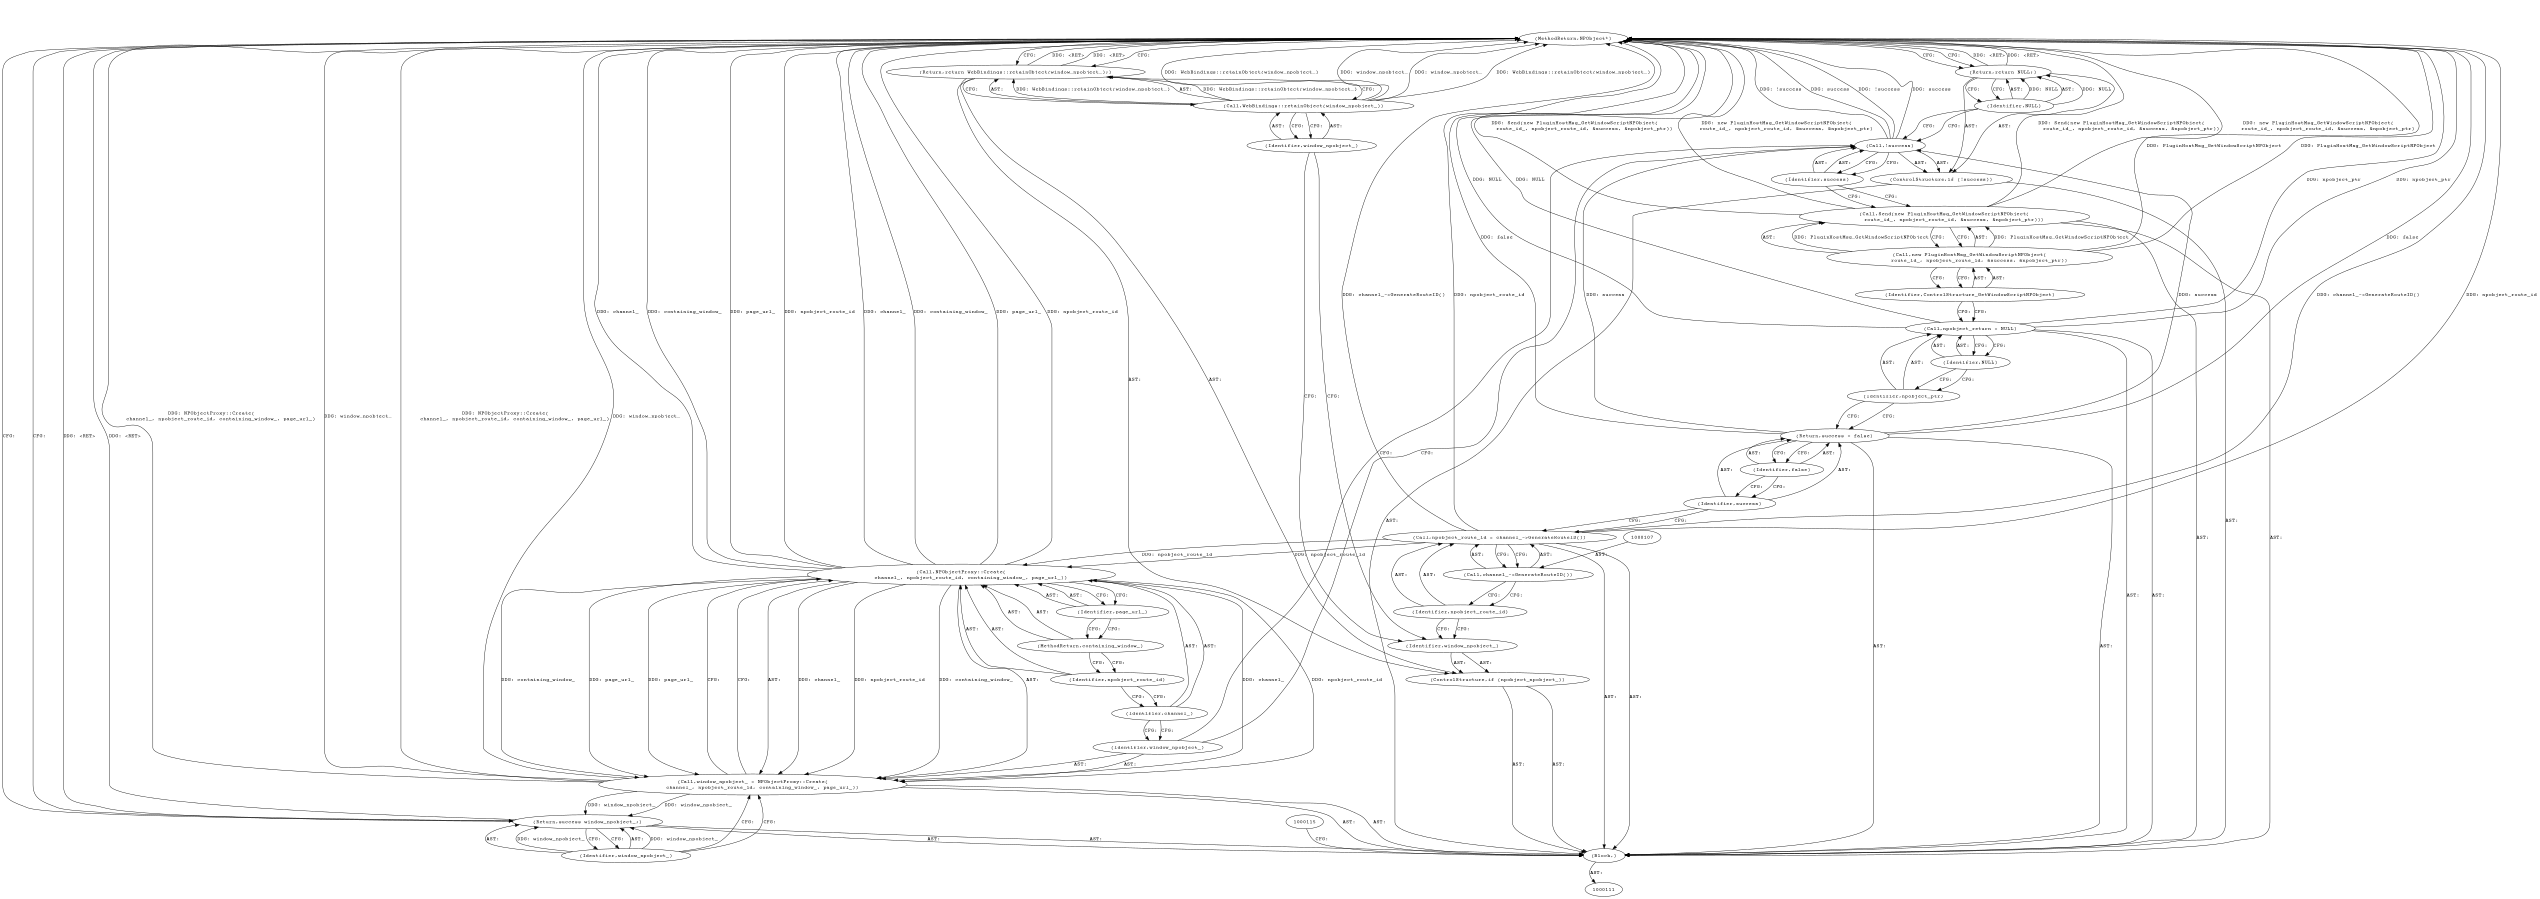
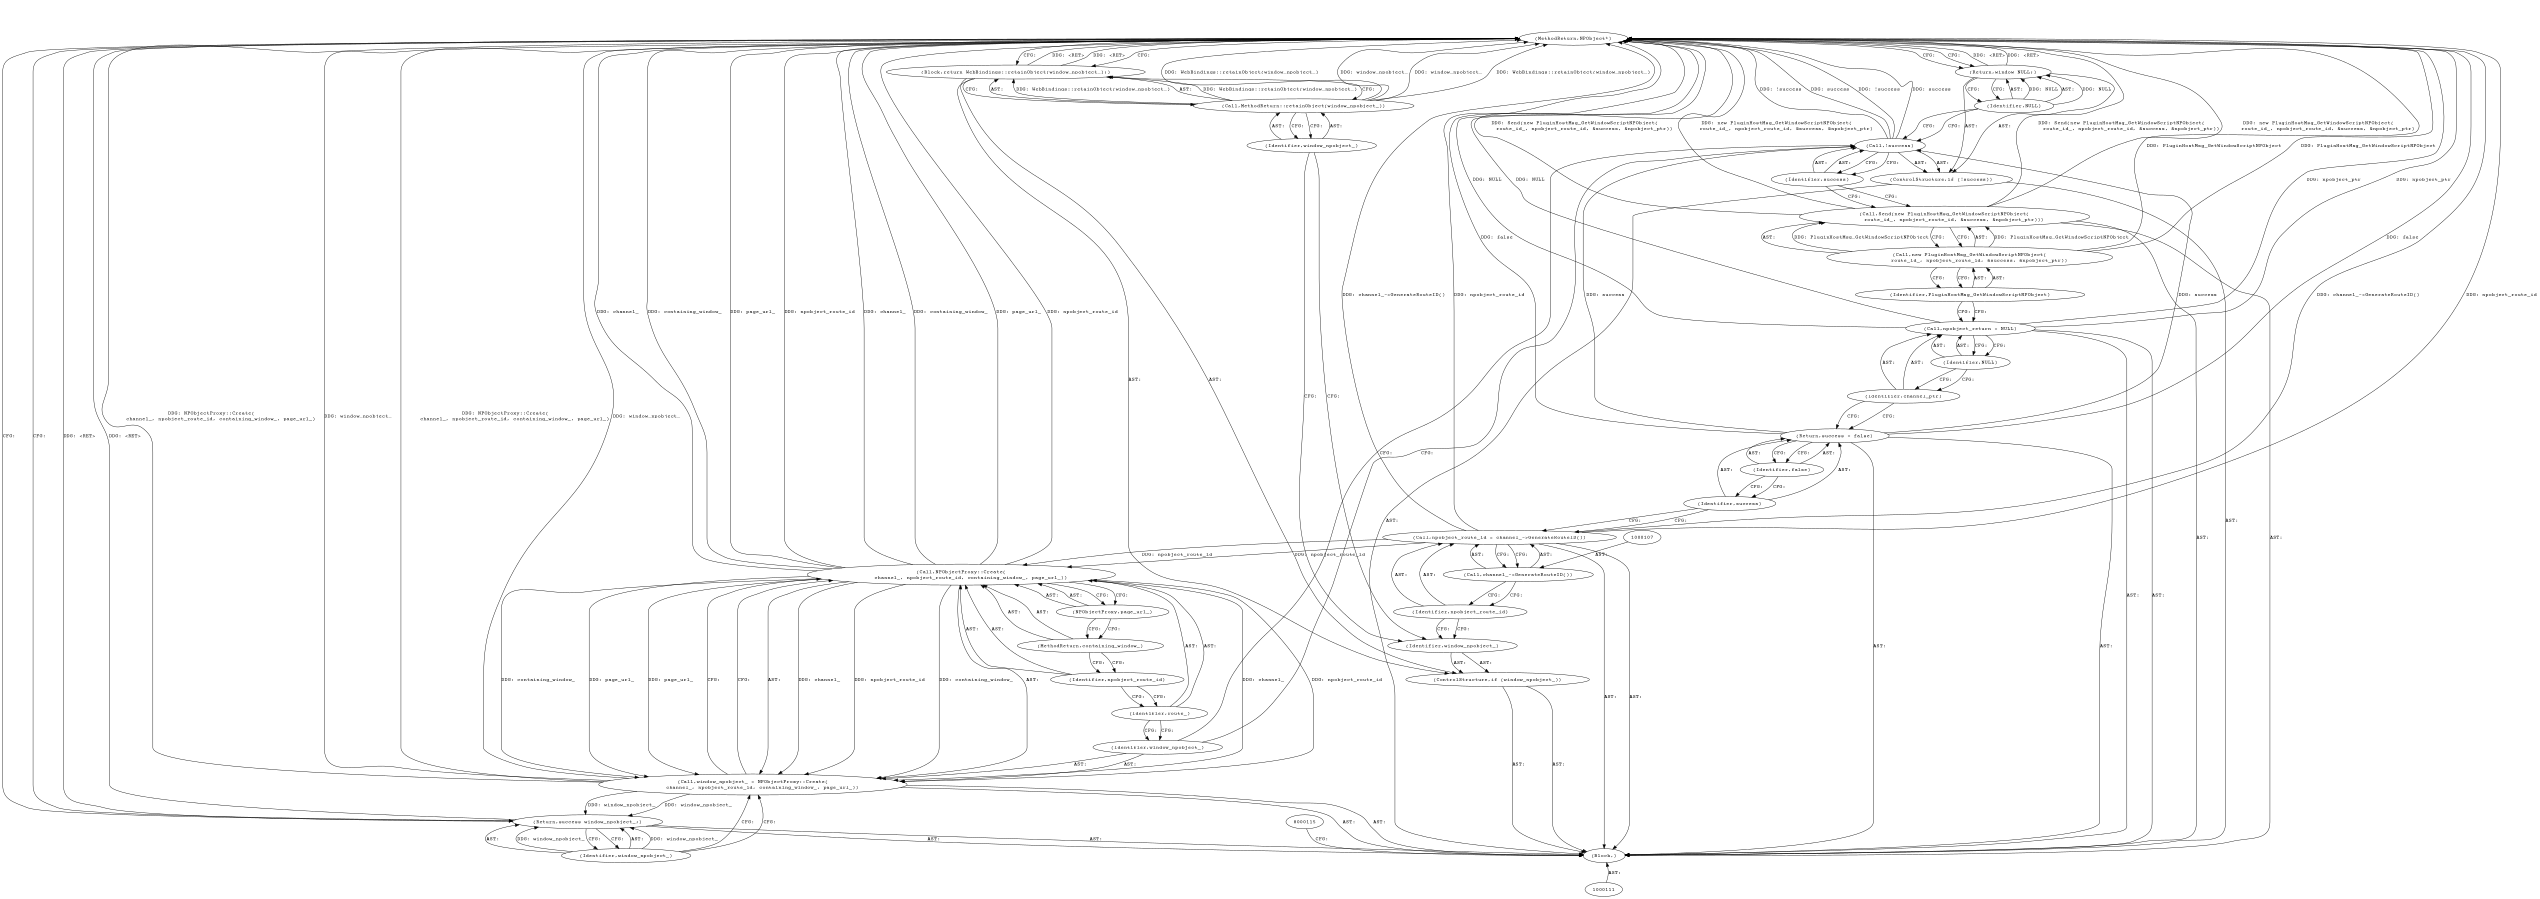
  digraph {
    fontname="Courier Prime"
    node [fontname="Courier Prime"]
    edge [fontname="Courier Prime"]
    n1 [label="(MethodReturn,NPObject*)"]
-   n2 [label="(Return,return NULL;)"]
+   n2 [label="(Return,window NULL;)"]
    n3 [label="(Return,success window_npobject_;)"]
-   n4 [label="(Return,return WebBindings::retainObject(window_npobject_);)"]
+   n4 [label="(Block,return WebBindings::retainObject(window_npobject_);)"]
    n5 [label="(ControlStructure,if (!success))"]
    n6 [label="(Identifier,NULL)"]
    n7 [label="(Block,)"]
    n8 [label="(Identifier,window_npobject_)"]
-   n9 [label="(ControlStructure,if (npobject_npobject_))"]
-   n10 [label="(Call,WebBindings::retainObject(window_npobject_))"]
+   n9 [label="(ControlStructure,if (window_npobject_))"]
+   n10 [label="(Call,MethodReturn::retainObject(window_npobject_))"]
    n11 [label="(Call,!success)"]
    n12 [label="(Identifier,success)"]
    n13 [label="(Call,Send(new PluginHostMsg_GetWindowScriptNPObject(\n      route_id_, npobject_route_id, &success, &npobject_ptr)))"]
    n14 [label="(Call,new PluginHostMsg_GetWindowScriptNPObject(\n      route_id_, npobject_route_id, &success, &npobject_ptr))"]
    n15 [label="(Call,window_npobject_ = NPObjectProxy::Create(\n      channel_, npobject_route_id, containing_window_, page_url_))"]
    n16 [label="(Call,NPObjectProxy::Create(\n      channel_, npobject_route_id, containing_window_, page_url_))"]
-   n17 [label="(Identifier,page_url_)"]
+   n17 [label="(NPObjectProxy,page_url_)"]
    n18 [label="(Identifier,window_npobject_)"]
    n19 [label="(MethodReturn,containing_window_)"]
    n20 [label="(Identifier,npobject_route_id)"]
-   n21 [label="(Identifier,channel_)"]
+   n21 [label="(Identifier,route_)"]
    n22 [label="(Identifier,window_npobject_)"]
    n23 [label="(Identifier,window_npobject_)"]
    n24 [label="(Call,channel_->GenerateRouteID())"]
    n25 [label="(Call,npobject_route_id = channel_->GenerateRouteID())"]
    n26 [label="(Identifier,npobject_route_id)"]
    n27 [label="(Identifier,false)"]
    n28 [label="(Return,success = false)"]
    n29 [label="(Identifier,success)"]
    n30 [label="(Call,npobject_return = NULL)"]
    n31 [label="(Identifier,NULL)"]
-   n32 [label="(Identifier,npobject_ptr)"]
-   n33 [label="(Identifier,ControlStructure_GetWindowScriptNPObject)"]
+   n32 [label="(Identifier,channel_ptr)"]
+   n33 [label="(Identifier,PluginHostMsg_GetWindowScriptNPObject)"]
    1000107
    1000111
-   1000115
+   1000115 [label=8000115]
    n1 -> n2 [label="CFG: "]
    n1 -> n2 [label="CFG: "]
    n1 -> n3 [label="CFG: "]
    n1 -> n3 [label="CFG: "]
    n1 -> n4 [label="CFG: "]
    n1 -> n4 [label="CFG: "]
    n2 -> n1 [label="DDG: <RET>"]
    n2 -> n1 [label="DDG: <RET>"]
    n2 -> n5 [label="AST: "]
    n2 -> n5 [label="AST: "]
    n2 -> n6 [label="CFG: "]
    n2 -> n6 [label="CFG: "]
    n3 -> n1 [label="DDG: <RET>"]
    n3 -> n1 [label="DDG: <RET>"]
    n3 -> n7 [label="AST: "]
    n3 -> n7 [label="AST: "]
    n3 -> n8 [label="CFG: "]
    n3 -> n8 [label="CFG: "]
    n4 -> n1 [label="DDG: <RET>"]
    n4 -> n1 [label="DDG: <RET>"]
    n4 -> n9 [label="AST: "]
    n4 -> n9 [label="AST: "]
    n4 -> n10 [label="CFG: "]
    n4 -> n10 [label="CFG: "]
    n5 -> n7 [label="AST: "]
    n5 -> n7 [label="AST: "]
    n6 -> n2 [label="AST: "]
    n6 -> n2 [label="DDG: NULL"]
    n6 -> n2 [label="AST: "]
    n6 -> n2 [label="DDG: NULL"]
    n6 -> n11 [label="CFG: "]
    n6 -> n11 [label="CFG: "]
    n8 -> n3 [label="AST: "]
    n8 -> n3 [label="DDG: window_npobject_"]
    n8 -> n3 [label="AST: "]
    n8 -> n3 [label="DDG: window_npobject_"]
    n8 -> n15 [label="CFG: "]
    n8 -> n15 [label="CFG: "]
    n9 -> n7 [label="AST: "]
    n9 -> n7 [label="AST: "]
    n10 -> n1 [label="DDG: WebBindings::retainObject(window_npobject_)"]
    n10 -> n1 [label="DDG: window_npobject_"]
    n10 -> n1 [label="DDG: WebBindings::retainObject(window_npobject_)"]
    n10 -> n1 [label="DDG: window_npobject_"]
    n10 -> n4 [label="AST: "]
    n10 -> n4 [label="DDG: WebBindings::retainObject(window_npobject_)"]
    n10 -> n4 [label="AST: "]
    n10 -> n4 [label="DDG: WebBindings::retainObject(window_npobject_)"]
    n10 -> n23 [label="CFG: "]
    n10 -> n23 [label="CFG: "]
    n11 -> n1 [label="DDG: !success"]
    n11 -> n1 [label="DDG: success"]
    n11 -> n1 [label="DDG: !success"]
    n11 -> n1 [label="DDG: success"]
    n11 -> n5 [label="AST: "]
    n11 -> n5 [label="AST: "]
    n11 -> n12 [label="CFG: "]
    n11 -> n12 [label="CFG: "]
    n12 -> n11 [label="AST: "]
    n12 -> n11 [label="AST: "]
    n12 -> n13 [label="CFG: "]
    n12 -> n13 [label="CFG: "]
    n13 -> n1 [label="DDG: Send(new PluginHostMsg_GetWindowScriptNPObject(\n      route_id_, npobject_route_id, &success, &npobject_ptr))"]
    n13 -> n1 [label="DDG: new PluginHostMsg_GetWindowScriptNPObject(\n      route_id_, npobject_route_id, &success, &npobject_ptr)"]
    n13 -> n1 [label="DDG: Send(new PluginHostMsg_GetWindowScriptNPObject(\n      route_id_, npobject_route_id, &success, &npobject_ptr))"]
    n13 -> n1 [label="DDG: new PluginHostMsg_GetWindowScriptNPObject(\n      route_id_, npobject_route_id, &success, &npobject_ptr)"]
    n13 -> n7 [label="AST: "]
    n13 -> n7 [label="AST: "]
    n13 -> n14 [label="CFG: "]
    n13 -> n14 [label="CFG: "]
    n14 -> n1 [label="DDG: PluginHostMsg_GetWindowScriptNPObject"]
    n14 -> n1 [label="DDG: PluginHostMsg_GetWindowScriptNPObject"]
    n14 -> n13 [label="AST: "]
    n14 -> n13 [label="DDG: PluginHostMsg_GetWindowScriptNPObject"]
    n14 -> n13 [label="AST: "]
    n14 -> n13 [label="DDG: PluginHostMsg_GetWindowScriptNPObject"]
    n14 -> n33 [label="CFG: "]
    n14 -> n33 [label="CFG: "]
    n15 -> n1 [label="DDG: NPObjectProxy::Create(\n      channel_, npobject_route_id, containing_window_, page_url_)"]
    n15 -> n1 [label="DDG: window_npobject_"]
    n15 -> n1 [label="DDG: NPObjectProxy::Create(\n      channel_, npobject_route_id, containing_window_, page_url_)"]
    n15 -> n1 [label="DDG: window_npobject_"]
    n15 -> n3 [label="DDG: window_npobject_"]
    n15 -> n3 [label="DDG: window_npobject_"]
    n15 -> n7 [label="AST: "]
    n15 -> n7 [label="AST: "]
    n15 -> n16 [label="CFG: "]
    n15 -> n16 [label="CFG: "]
    n16 -> n1 [label="DDG: channel_"]
    n16 -> n1 [label="DDG: containing_window_"]
    n16 -> n1 [label="DDG: page_url_"]
    n16 -> n1 [label="DDG: npobject_route_id"]
    n16 -> n1 [label="DDG: channel_"]
    n16 -> n1 [label="DDG: containing_window_"]
    n16 -> n1 [label="DDG: page_url_"]
    n16 -> n1 [label="DDG: npobject_route_id"]
    n16 -> n15 [label="AST: "]
    n16 -> n15 [label="DDG: channel_"]
    n16 -> n15 [label="DDG: npobject_route_id"]
    n16 -> n15 [label="DDG: containing_window_"]
    n16 -> n15 [label="DDG: page_url_"]
    n16 -> n15 [label="AST: "]
    n16 -> n15 [label="DDG: channel_"]
    n16 -> n15 [label="DDG: npobject_route_id"]
    n16 -> n15 [label="DDG: containing_window_"]
    n16 -> n15 [label="DDG: page_url_"]
    n16 -> n17 [label="CFG: "]
    n16 -> n17 [label="CFG: "]
    n17 -> n16 [label="AST: "]
    n17 -> n16 [label="AST: "]
    n17 -> n19 [label="CFG: "]
    n17 -> n19 [label="CFG: "]
    n18 -> n11 [label="CFG: "]
    n18 -> n11 [label="CFG: "]
    n18 -> n15 [label="AST: "]
    n18 -> n15 [label="AST: "]
    n19 -> n16 [label="AST: "]
    n19 -> n16 [label="AST: "]
    n19 -> n20 [label="CFG: "]
    n19 -> n20 [label="CFG: "]
    n20 -> n16 [label="AST: "]
    n20 -> n16 [label="AST: "]
    n20 -> n21 [label="CFG: "]
    n20 -> n21 [label="CFG: "]
    n21 -> n16 [label="AST: "]
    n21 -> n16 [label="AST: "]
    n21 -> n18 [label="CFG: "]
    n21 -> n18 [label="CFG: "]
    n22 -> n9 [label="AST: "]
    n22 -> n9 [label="AST: "]
    n23 -> n10 [label="AST: "]
    n23 -> n10 [label="AST: "]
    n23 -> n22 [label="CFG: "]
    n23 -> n22 [label="CFG: "]
    n24 -> n25 [label="AST: "]
    n24 -> n25 [label="AST: "]
    n24 -> n26 [label="CFG: "]
    n24 -> n26 [label="CFG: "]
    n25 -> n1 [label="DDG: channel_->GenerateRouteID()"]
    n25 -> n1 [label="DDG: npobject_route_id"]
    n25 -> n1 [label="DDG: channel_->GenerateRouteID()"]
    n25 -> n1 [label="DDG: npobject_route_id"]
    n25 -> n7 [label="AST: "]
    n25 -> n7 [label="AST: "]
    n25 -> n16 [label="DDG: npobject_route_id"]
    n25 -> n16 [label="DDG: npobject_route_id"]
    n25 -> n24 [label="CFG: "]
    n25 -> n24 [label="CFG: "]
    n26 -> n22 [label="CFG: "]
    n26 -> n22 [label="CFG: "]
    n26 -> n25 [label="AST: "]
    n26 -> n25 [label="AST: "]
    n27 -> n28 [label="AST: "]
    n27 -> n28 [label="AST: "]
    n27 -> n29 [label="CFG: "]
    n27 -> n29 [label="CFG: "]
    n28 -> n1 [label="DDG: false"]
    n28 -> n1 [label="DDG: false"]
    n28 -> n7 [label="AST: "]
    n28 -> n7 [label="AST: "]
    n28 -> n11 [label="DDG: success"]
    n28 -> n11 [label="DDG: success"]
    n28 -> n27 [label="CFG: "]
    n28 -> n27 [label="CFG: "]
    n29 -> n25 [label="CFG: "]
    n29 -> n25 [label="CFG: "]
    n29 -> n28 [label="AST: "]
    n29 -> n28 [label="AST: "]
    n30 -> n1 [label="DDG: npobject_ptr"]
    n30 -> n1 [label="DDG: NULL"]
    n30 -> n1 [label="DDG: npobject_ptr"]
    n30 -> n1 [label="DDG: NULL"]
    n30 -> n7 [label="AST: "]
    n30 -> n7 [label="AST: "]
    n30 -> n31 [label="CFG: "]
    n30 -> n31 [label="CFG: "]
    n31 -> n30 [label="AST: "]
    n31 -> n30 [label="AST: "]
    n31 -> n32 [label="CFG: "]
    n31 -> n32 [label="CFG: "]
    n32 -> n28 [label="CFG: "]
    n32 -> n28 [label="CFG: "]
    n32 -> n30 [label="AST: "]
    n32 -> n30 [label="AST: "]
    n33 -> n14 [label="AST: "]
    n33 -> n14 [label="AST: "]
    n33 -> n30 [label="CFG: "]
    n33 -> n30 [label="CFG: "]
    1000107 -> n24 [label="AST: "]
-   n7 -> 1000111 [label="AST: "]
+   1000111 -> n7 [label="AST: "]
    1000115 -> n7 [label="CFG: "]
  }
